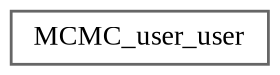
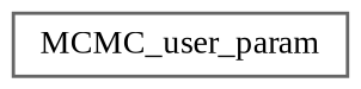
  digraph {
    rankdir=LR
    fontname="Liberation Serif"
-   n1 [color=grey40 fillcolor=white fontname="Liberation Serif" fontsize=10 height=0.2 label=MCMC_user_user shape=box style=filled width=0.4]
+   n1 [color=grey40 fillcolor=white fontname="Liberation Serif" fontsize=10 height=0.2 label=MCMC_user_param shape=box style=filled width=0.4]
  }
